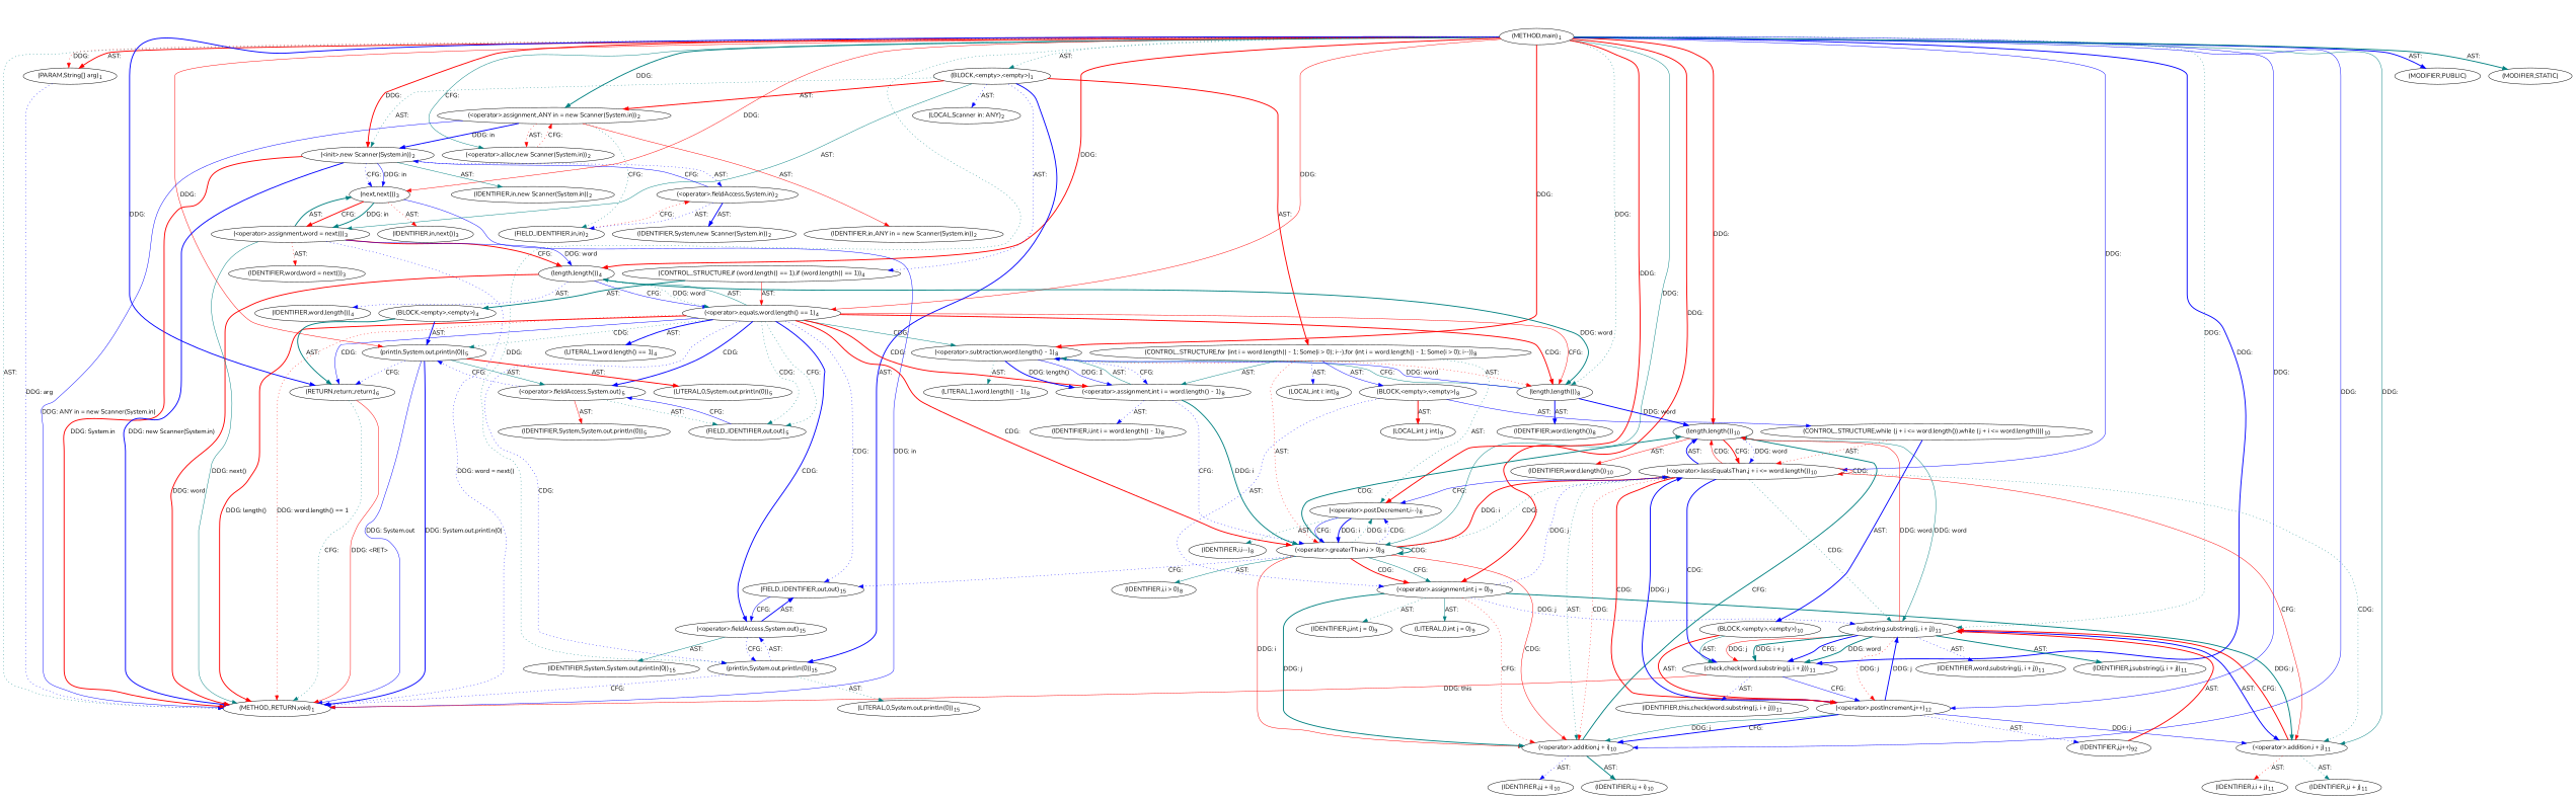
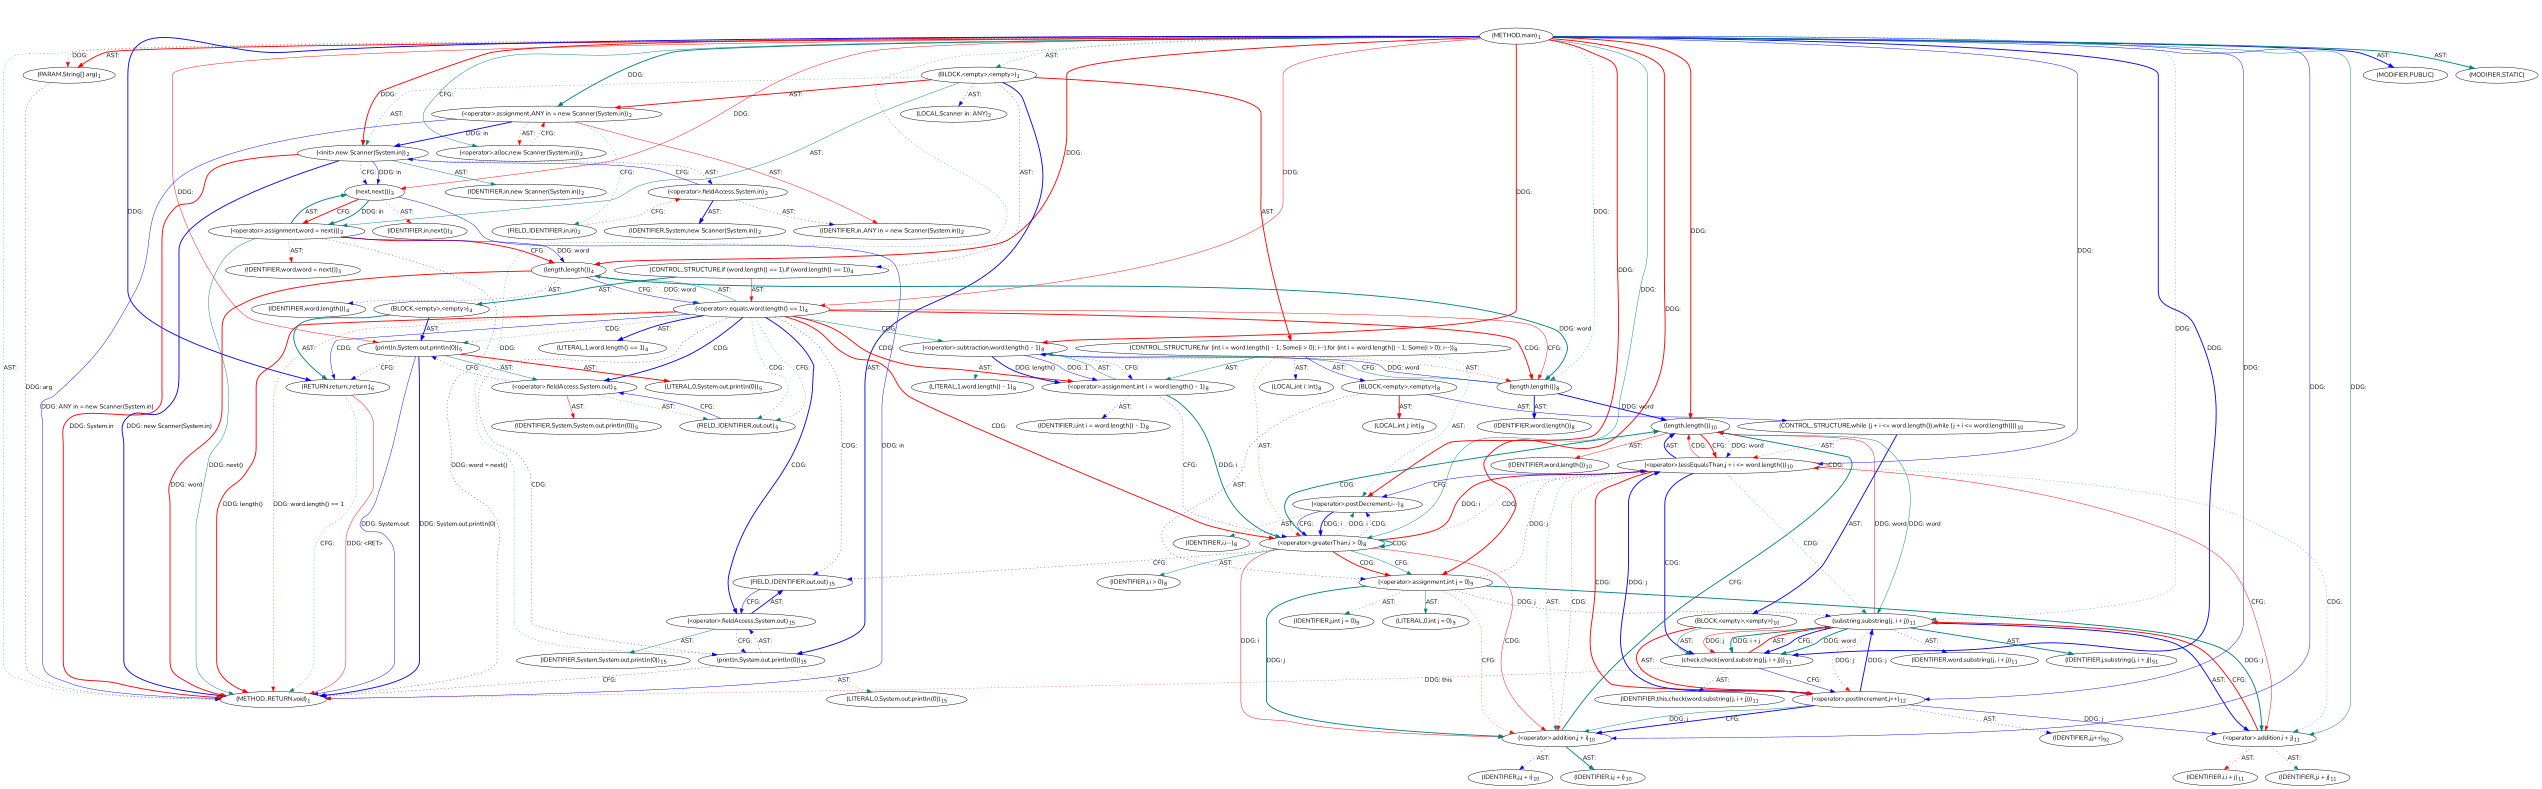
  digraph {
    fontname=Nunito
    node [fontname=Nunito]
    edge [color=blue fontname=Nunito style=bold]
    n1 [label=<(METHOD,main)<SUB>1</SUB>>]
    n2 [label=<(PARAM,String[] arg)<SUB>1</SUB>>]
    n3 [label=<(BLOCK,&lt;empty&gt;,&lt;empty&gt;)<SUB>1</SUB>>]
    n4 [label=<(&lt;operator&gt;.assignment,ANY in = new Scanner(System.in))<SUB>2</SUB>>]
    n5 [label=<(&lt;operator&gt;.alloc,new Scanner(System.in))<SUB>2</SUB>>]
    n6 [label=<(&lt;init&gt;,new Scanner(System.in))<SUB>2</SUB>>]
    n7 [label=<(next,next())<SUB>3</SUB>>]
    n8 [label=<(&lt;operator&gt;.equals,word.length() == 1)<SUB>4</SUB>>]
    n9 [label=<(length,length())<SUB>4</SUB>>]
    n10 [label=<(println,System.out.println(0))<SUB>5</SUB>>]
    n11 [label=<(RETURN,return;,return;)<SUB>6</SUB>>]
    n12 [label=<(&lt;operator&gt;.subtraction,word.length() - 1)<SUB>8</SUB>>]
    n13 [label=<(length,length())<SUB>8</SUB>>]
    n14 [label=<(&lt;operator&gt;.greaterThan,i &gt; 0)<SUB>8</SUB>>]
    n15 [label=<(&lt;operator&gt;.postDecrement,i--)<SUB>8</SUB>>]
    n16 [label=<(&lt;operator&gt;.assignment,int j = 0)<SUB>9</SUB>>]
    n17 [label=<(&lt;operator&gt;.lessEqualsThan,j + i &lt;= word.length())<SUB>10</SUB>>]
    n18 [label=<(&lt;operator&gt;.addition,j + i)<SUB>10</SUB>>]
    n19 [label=<(length,length())<SUB>10</SUB>>]
    n20 [label=<(check,check(word.substring(j, i + j)))<SUB>11</SUB>>]
    n21 [label=<(substring,substring(j, i + j))<SUB>11</SUB>>]
    n22 [label=<(&lt;operator&gt;.addition,i + j)<SUB>11</SUB>>]
    n23 [label=<(&lt;operator&gt;.postIncrement,j++)<SUB>12</SUB>>]
    n24 [label=<(println,System.out.println(0))<SUB>15</SUB>>]
    n25 [label=<(MODIFIER,PUBLIC)>]
    n26 [label=<(MODIFIER,STATIC)>]
    n27 [label=<(METHOD_RETURN,void)<SUB>1</SUB>>]
    n28 [label=<(LOCAL,Scanner in: ANY)<SUB>2</SUB>>]
    n29 [label=<(&lt;operator&gt;.assignment,word = next())<SUB>3</SUB>>]
    n30 [label=<(CONTROL_STRUCTURE,if (word.length() == 1),if (word.length() == 1))<SUB>4</SUB>>]
    n31 [label=<(CONTROL_STRUCTURE,for (int i = word.length() - 1; Some(i &gt; 0); i--),for (int i = word.length() - 1; Some(i &gt; 0); i--))<SUB>8</SUB>>]
    n32 [label=<(IDENTIFIER,in,ANY in = new Scanner(System.in))<SUB>2</SUB>>]
    n33 [label=<(FIELD_IDENTIFIER,in,in)<SUB>2</SUB>>]
    n34 [label=<(IDENTIFIER,in,new Scanner(System.in))<SUB>2</SUB>>]
    n35 [label=<(&lt;operator&gt;.fieldAccess,System.in)<SUB>2</SUB>>]
    n36 [label=<(IDENTIFIER,in,next())<SUB>3</SUB>>]
    n37 [label=<(LITERAL,1,word.length() == 1)<SUB>4</SUB>>]
    n38 [label=<(&lt;operator&gt;.fieldAccess,System.out)<SUB>5</SUB>>]
    n39 [label=<(FIELD_IDENTIFIER,out,out)<SUB>5</SUB>>]
    n40 [label=<(&lt;operator&gt;.assignment,int i = word.length() - 1)<SUB>8</SUB>>]
    n41 [label=<(&lt;operator&gt;.fieldAccess,System.out)<SUB>15</SUB>>]
    n42 [label=<(FIELD_IDENTIFIER,out,out)<SUB>15</SUB>>]
    n43 [label=<(IDENTIFIER,word,length())<SUB>4</SUB>>]
    n44 [label=<(LITERAL,0,System.out.println(0))<SUB>5</SUB>>]
    n45 [label=<(LITERAL,1,word.length() - 1)<SUB>8</SUB>>]
    n46 [label=<(IDENTIFIER,word,length())<SUB>8</SUB>>]
    n47 [label=<(IDENTIFIER,i,i &gt; 0)<SUB>8</SUB>>]
    n48 [label=<(IDENTIFIER,i,i--)<SUB>8</SUB>>]
    n49 [label=<(IDENTIFIER,j,int j = 0)<SUB>9</SUB>>]
    n50 [label=<(LITERAL,0,int j = 0)<SUB>9</SUB>>]
    n51 [label=<(IDENTIFIER,j,j + i)<SUB>10</SUB>>]
    n52 [label=<(IDENTIFIER,i,j + i)<SUB>10</SUB>>]
    n53 [label=<(IDENTIFIER,word,length())<SUB>10</SUB>>]
    n54 [label=<(IDENTIFIER,this,check(word.substring(j, i + j)))<SUB>11</SUB>>]
    n55 [label=<(IDENTIFIER,word,substring(j, i + j))<SUB>11</SUB>>]
-   n56 [label=<(IDENTIFIER,j,substring(j, i + j))<SUB>11</SUB>>]
+   n56 [label=<(IDENTIFIER,j,substring(j, i + j))<SUB>51</SUB>>]
    n57 [label=<(IDENTIFIER,i,i + j)<SUB>11</SUB>>]
    n58 [label=<(IDENTIFIER,j,i + j)<SUB>11</SUB>>]
    n59 [label=<(IDENTIFIER,j,j++)<SUB>92</SUB>>]
    n60 [label=<(LITERAL,0,System.out.println(0))<SUB>15</SUB>>]
    n61 [label=<(IDENTIFIER,word,word = next())<SUB>3</SUB>>]
    n62 [label=<(BLOCK,&lt;empty&gt;,&lt;empty&gt;)<SUB>4</SUB>>]
    n63 [label=<(LOCAL,int i: int)<SUB>8</SUB>>]
    n64 [label=<(BLOCK,&lt;empty&gt;,&lt;empty&gt;)<SUB>8</SUB>>]
    n65 [label=<(IDENTIFIER,System,new Scanner(System.in))<SUB>2</SUB>>]
    n66 [label=<(IDENTIFIER,System,System.out.println(0))<SUB>5</SUB>>]
    n67 [label=<(IDENTIFIER,i,int i = word.length() - 1)<SUB>8</SUB>>]
    n68 [label=<(IDENTIFIER,System,System.out.println(0))<SUB>15</SUB>>]
    n69 [label=<(LOCAL,int j: int)<SUB>9</SUB>>]
    n70 [label=<(CONTROL_STRUCTURE,while (j + i &lt;= word.length()),while (j + i &lt;= word.length()))<SUB>10</SUB>>]
    n71 [label=<(BLOCK,&lt;empty&gt;,&lt;empty&gt;)<SUB>10</SUB>>]
    n1 -> n2 [color=red label="AST: "]
    n1 -> n2 [color=red label="DDG: " style=dotted]
    n1 -> n3 [color=teal label="AST: " style=dotted]
    n1 -> n4 [color=teal label="DDG: "]
    n1 -> n5 [color=teal label="CFG: " style=solid]
    n1 -> n6 [color=red label="DDG: "]
    n1 -> n7 [color=red label="DDG: " style=solid]
    n1 -> n8 [color=red label="DDG: " style=solid]
    n1 -> n9 [color=red label="DDG: "]
    n1 -> n10 [color=red label="DDG: " style=solid]
    n1 -> n11 [label="DDG: "]
    n1 -> n12 [color=red label="DDG: "]
    n1 -> n13 [color=teal label="DDG: " style=dotted]
    n1 -> n14 [color=teal label="DDG: " style=solid]
    n1 -> n15 [color=red label="DDG: "]
    n1 -> n16 [color=red label="DDG: "]
    n1 -> n17 [label="DDG: " style=solid]
    n1 -> n18 [label="DDG: " style=solid]
    n1 -> n19 [color=red label="DDG: "]
    n1 -> n20 [label="DDG: "]
    n1 -> n21 [color=teal label="DDG: " style=dotted]
    n1 -> n22 [color=teal label="DDG: " style=solid]
    n1 -> n23 [label="DDG: " style=solid]
    n1 -> n24 [color=teal label="DDG: " style=dotted]
    n1 -> n25 [label="AST: "]
    n1 -> n26 [color=teal label="AST: "]
    n1 -> n27 [color=teal label="AST: " style=dotted]
    n2 -> n27 [label="DDG: arg" style=dotted]
    n3 -> n4 [color=red label="AST: "]
    n3 -> n6 [color=teal label="AST: " style=dotted]
    n3 -> n24 [label="AST: "]
    n3 -> n28 [label="AST: " style=dotted]
    n3 -> n29 [color=teal label="AST: " style=solid]
    n3 -> n30 [label="AST: " style=dotted]
    n3 -> n31 [color=red label="AST: "]
    n4 -> n5 [color=red label="AST: " style=dotted]
    n4 -> n6 [label="DDG: in"]
    n4 -> n27 [label="DDG: ANY in = new Scanner(System.in)" style=solid]
    n4 -> n32 [color=red label="AST: " style=solid]
    n4 -> n33 [color=teal label="CFG: " style=dotted]
    n5 -> n4 [color=red label="CFG: " style=dotted]
    n6 -> n7 [label="CFG: " style=dotted]
    n6 -> n7 [label="DDG: in" style=solid]
    n6 -> n27 [color=red label="DDG: System.in"]
    n6 -> n27 [label="DDG: new Scanner(System.in)"]
    n6 -> n34 [color=teal label="AST: " style=solid]
    n6 -> n35 [label="AST: " style=dotted]
    n7 -> n27 [label="DDG: in" style=solid]
    n7 -> n29 [color=red label="CFG: "]
    n7 -> n29 [color=teal label="DDG: in"]
    n7 -> n36 [color=red label="AST: " style=dotted]
    n8 -> n9 [color=teal label="AST: " style=solid]
    n8 -> n10 [color=teal label="CDG: " style=dotted]
    n8 -> n11 [label="CDG: " style=solid]
    n8 -> n12 [color=teal label="CDG: " style=solid]
    n8 -> n13 [color=red label="CFG: " style=solid]
    n8 -> n13 [color=red label="CDG: "]
    n8 -> n14 [color=red label="CDG: "]
    n8 -> n24 [label="CDG: " style=dotted]
    n8 -> n27 [color=red label="DDG: length()"]
    n8 -> n27 [color=red label="DDG: word.length() == 1" style=dotted]
    n8 -> n37 [label="AST: "]
    n8 -> n38 [label="CDG: "]
    n8 -> n39 [color=teal label="CFG: " style=dotted]
    n8 -> n39 [color=teal label="CDG: " style=dotted]
    n8 -> n40 [color=red label="CDG: "]
    n8 -> n41 [label="CDG: "]
    n8 -> n42 [label="CDG: " style=dotted]
    n9 -> n8 [label="CFG: " style=solid]
    n9 -> n8 [color=teal label="DDG: word" style=dotted]
    n9 -> n13 [color=teal label="DDG: word"]
    n9 -> n27 [color=red label="DDG: word"]
    n9 -> n43 [label="AST: " style=dotted]
    n10 -> n11 [label="CFG: " style=dotted]
    n10 -> n27 [label="DDG: System.out" style=solid]
    n10 -> n27 [label="DDG: System.out.println(0)"]
    n10 -> n38 [color=teal label="AST: " style=solid]
    n10 -> n44 [color=red label="AST: "]
    n11 -> n27 [color=teal label="CFG: " style=dotted]
    n11 -> n27 [color=red label="DDG: &lt;RET&gt;" style=solid]
    n12 -> n13 [color=red label="AST: " style=dotted]
    n12 -> n40 [label="CFG: " style=dotted]
    n12 -> n40 [label="DDG: length()"]
    n12 -> n40 [label="DDG: 1" style=solid]
    n12 -> n45 [color=teal label="AST: " style=dotted]
    n13 -> n12 [color=teal label="CFG: " style=solid]
    n13 -> n12 [label="DDG: word" style=solid]
    n13 -> n19 [label="DDG: word"]
    n13 -> n46 [label="AST: "]
    n14 -> n14 [color=teal label="CDG: "]
    n14 -> n15 [color=teal label="DDG: i" style=dotted]
    n14 -> n15 [label="CDG: " style=dotted]
    n14 -> n16 [color=teal label="CFG: " style=solid]
    n14 -> n16 [color=red label="CDG: "]
    n14 -> n17 [color=red label="DDG: i"]
    n14 -> n17 [color=teal label="CDG: " style=dotted]
    n14 -> n18 [color=red label="DDG: i" style=solid]
    n14 -> n18 [color=red label="CDG: " style=solid]
    n14 -> n19 [color=teal label="CDG: "]
    n14 -> n42 [label="CFG: " style=dotted]
    n14 -> n47 [color=teal label="AST: " style=solid]
    n15 -> n14 [label="CFG: " style=solid]
    n15 -> n14 [label="DDG: i"]
    n15 -> n48 [color=teal label="AST: " style=dotted]
    n16 -> n17 [label="DDG: j" style=dotted]
    n16 -> n18 [color=red label="CFG: " style=dotted]
    n16 -> n18 [color=teal label="DDG: j"]
    n16 -> n21 [label="DDG: j" style=dotted]
    n16 -> n22 [color=teal label="DDG: j"]
    n16 -> n49 [color=teal label="AST: " style=dotted]
    n16 -> n50 [color=teal label="AST: " style=solid]
    n17 -> n15 [label="CFG: " style=solid]
    n17 -> n17 [color=red label="CDG: " style=solid]
    n17 -> n18 [color=teal label="AST: " style=dotted]
    n17 -> n18 [color=red label="CDG: " style=dotted]
    n17 -> n19 [label="AST: "]
    n17 -> n19 [color=red label="CDG: " style=solid]
    n17 -> n20 [label="CDG: "]
    n17 -> n21 [color=teal label="CDG: " style=dotted]
    n17 -> n22 [color=red label="CFG: " style=solid]
    n17 -> n22 [color=teal label="CDG: " style=dotted]
    n17 -> n23 [color=red label="CDG: "]
    n18 -> n19 [color=teal label="CFG: "]
    n18 -> n51 [label="AST: " style=dotted]
    n18 -> n52 [color=teal label="AST: "]
    n19 -> n17 [color=red label="CFG: "]
    n19 -> n17 [label="DDG: word" style=dotted]
    n19 -> n21 [color=teal label="DDG: word" style=solid]
    n19 -> n53 [color=red label="AST: " style=solid]
-   n59 -> n21 [color=red label="AST: "]
+   n20 -> n21 [color=red label="AST: "]
    n20 -> n23 [label="CFG: " style=solid]
-   n20 -> n27 [color=red label="DDG: this" style=solid]
+   n20 -> n27 [color=red label="DDG: this" style=dotted]
    n20 -> n54 [label="AST: " style=dotted]
    n21 -> n19 [color=red label="DDG: word" style=solid]
    n21 -> n20 [label="CFG: "]
    n21 -> n20 [color=teal label="DDG: word"]
    n21 -> n20 [color=red label="DDG: j" style=solid]
    n21 -> n20 [color=teal label="DDG: i + j"]
    n21 -> n22 [label="AST: "]
    n21 -> n23 [color=red label="DDG: j" style=dotted]
    n21 -> n55 [label="AST: " style=dotted]
    n21 -> n56 [color=teal label="AST: "]
    n22 -> n21 [color=red label="CFG: "]
    n22 -> n57 [color=red label="AST: " style=dotted]
    n22 -> n58 [color=teal label="AST: " style=dotted]
    n23 -> n17 [label="DDG: j"]
    n23 -> n18 [label="CFG: "]
    n23 -> n18 [color=teal label="DDG: j" style=solid]
    n23 -> n21 [label="DDG: j"]
    n23 -> n22 [label="DDG: j" style=solid]
    n23 -> n59 [label="AST: " style=dotted]
    n24 -> n27 [label="CFG: " style=dotted]
    n24 -> n41 [label="AST: " style=dotted]
    n24 -> n60 [color=teal label="AST: " style=dotted]
    n29 -> n7 [color=teal label="AST: "]
    n29 -> n9 [color=red label="CFG: "]
    n29 -> n9 [label="DDG: word" style=solid]
    n29 -> n27 [color=teal label="DDG: next()" style=solid]
    n29 -> n27 [label="DDG: word = next()" style=dotted]
    n29 -> n61 [color=red label="AST: " style=dotted]
    n30 -> n8 [color=red label="AST: " style=solid]
    n30 -> n62 [color=teal label="AST: "]
    n31 -> n14 [color=red label="AST: " style=dotted]
    n31 -> n15 [color=teal label="AST: " style=dotted]
    n31 -> n40 [color=teal label="AST: " style=solid]
    n31 -> n63 [label="AST: " style=dotted]
    n31 -> n64 [label="AST: " style=solid]
    n33 -> n35 [color=red label="CFG: " style=dotted]
    n35 -> n6 [label="CFG: " style=solid]
-   n35 -> n33 [label="AST: " style=dotted]
+   n35 -> n32 [label="AST: " style=dotted]
    n35 -> n65 [label="AST: "]
    n38 -> n10 [label="CFG: " style=dotted]
    n38 -> n39 [color=teal label="AST: " style=dotted]
    n38 -> n66 [color=red label="AST: " style=solid]
    n39 -> n38 [label="CFG: " style=solid]
    n40 -> n12 [color=teal label="AST: " style=solid]
    n40 -> n14 [label="CFG: " style=dotted]
    n40 -> n14 [color=teal label="DDG: i"]
    n40 -> n67 [label="AST: " style=dotted]
    n41 -> n24 [label="CFG: " style=dotted]
    n41 -> n42 [label="AST: "]
    n41 -> n68 [color=teal label="AST: " style=solid]
    n42 -> n41 [label="CFG: " style=solid]
    n62 -> n10 [label="AST: "]
    n62 -> n11 [color=teal label="AST: "]
    n64 -> n16 [label="AST: " style=dotted]
    n64 -> n69 [color=red label="AST: "]
    n64 -> n70 [label="AST: " style=solid]
    n70 -> n17 [color=red label="AST: " style=dotted]
    n70 -> n71 [label="AST: "]
    n71 -> n20 [color=teal label="AST: " style=solid]
    n71 -> n23 [color=red label="AST: "]
  }
